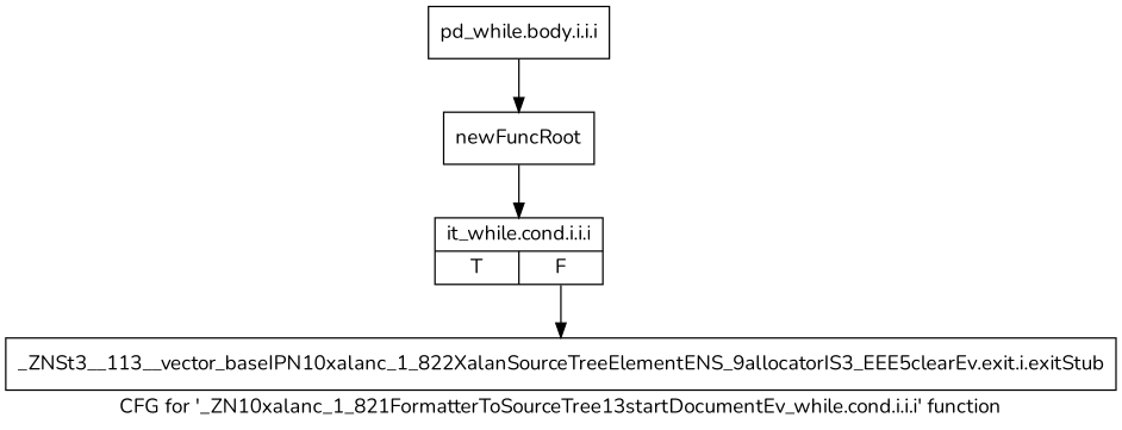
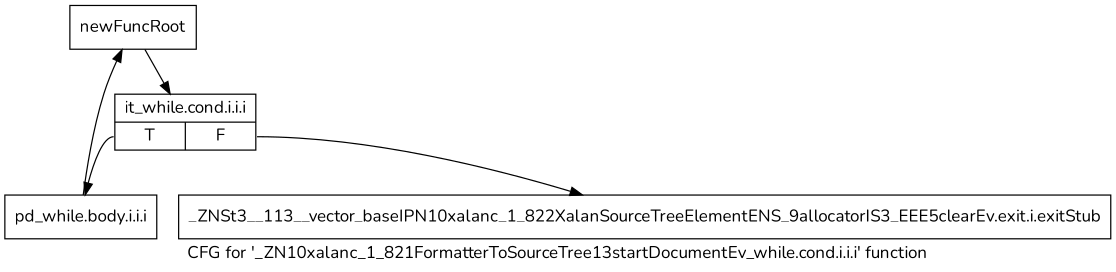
  digraph {
    fontname=Nunito
    label="CFG for '_ZN10xalanc_1_821FormatterToSourceTree13startDocumentEv_while.cond.i.i.i' function"
    node [fontname=Nunito shape=record]
    edge [fontname=Nunito]
    n1 [label="{newFuncRoot}"]
    n2 [label="{it_while.cond.i.i.i|{<s0>T|<s1>F}}"]
    n3 [label="{_ZNSt3__113__vector_baseIPN10xalanc_1_822XalanSourceTreeElementENS_9allocatorIS3_EEE5clearEv.exit.i.exitStub}"]
    n4 [label="{pd_while.body.i.i.i}"]
    n1 -> n2
    n2 -> n3 [tailport=s1]
+   n2 -> n4 [tailport=s0]
    n4 -> n1
  }
